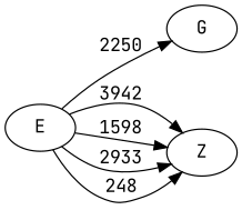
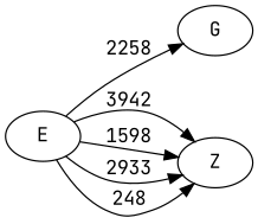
  digraph {
    fontname="JetBrains Mono"
    rankdir=LR
    node [fontname="JetBrains Mono"]
    edge [fontname="JetBrains Mono"]
    E
    G
    Z
-   E -> G [label=2250]
+   E -> G [label=2258]
    E -> Z [label=3942]
    E -> Z [label=1598]
    E -> Z [label=2933]
    E -> Z [label=248]
  }
